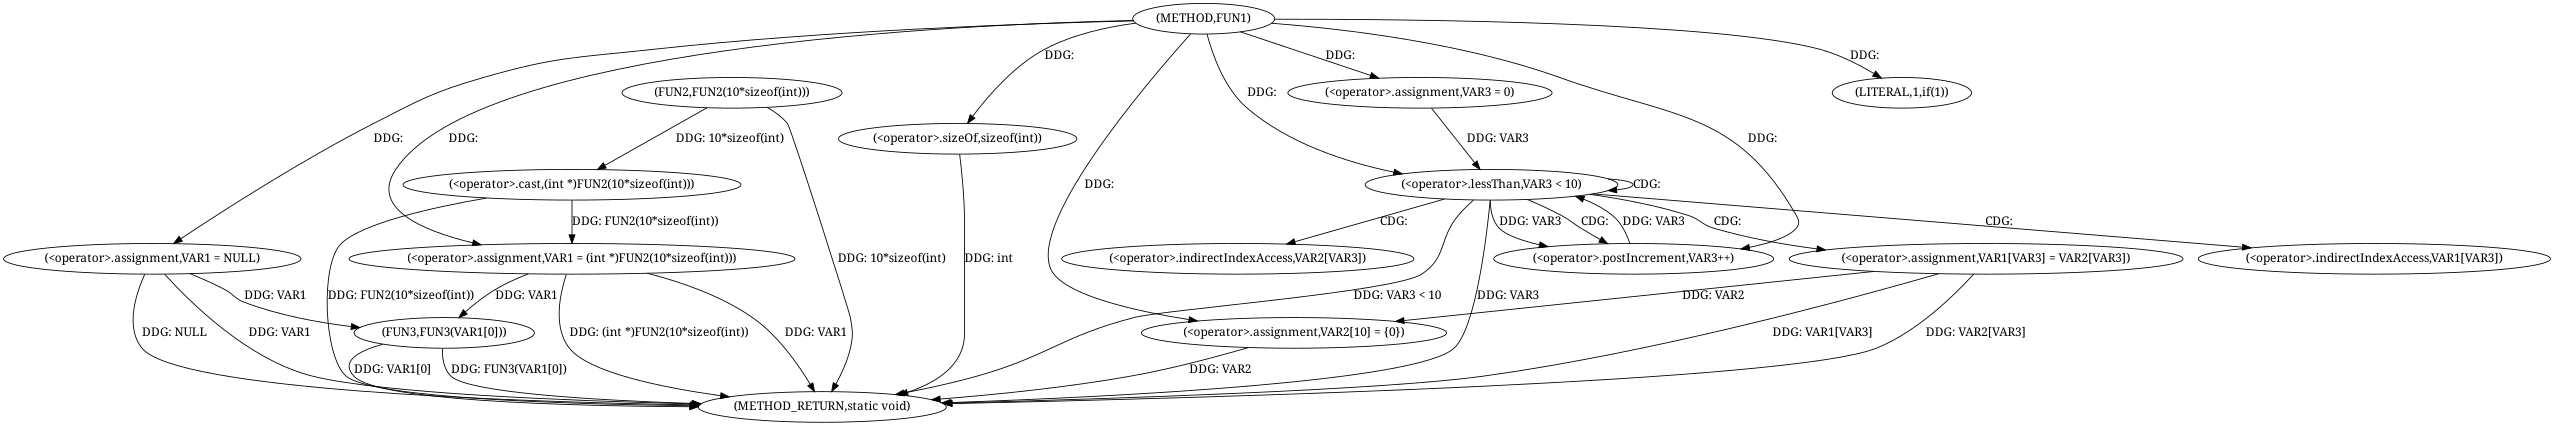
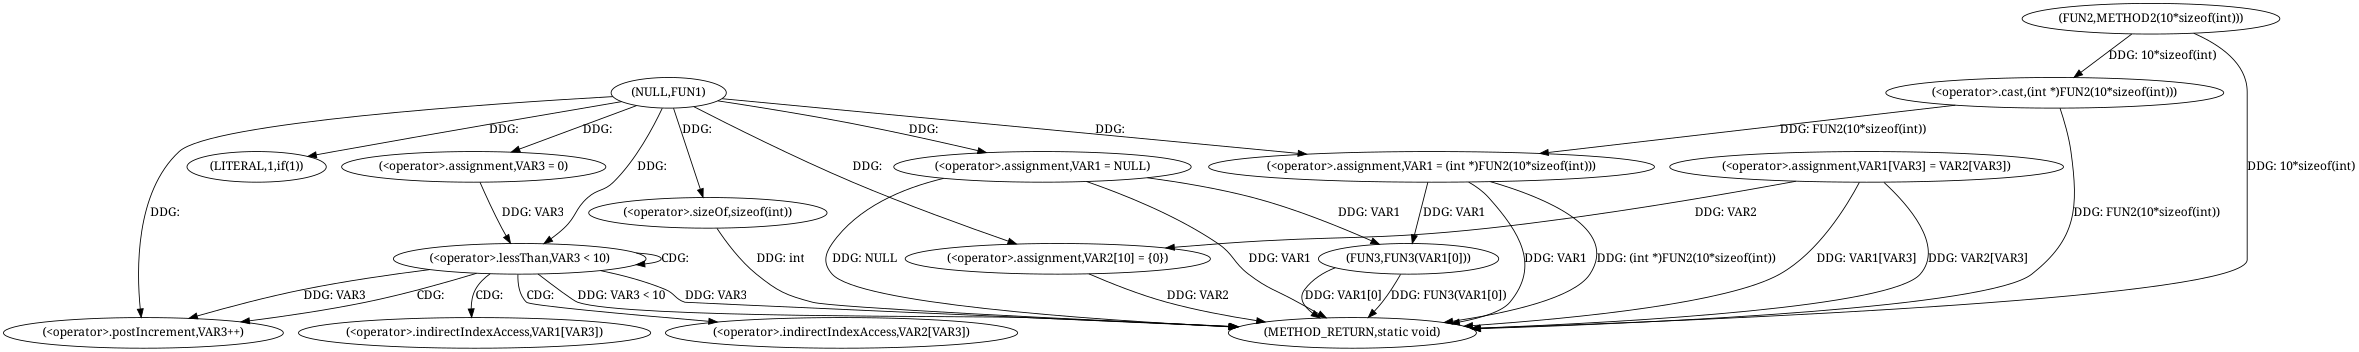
  digraph {
    fontname="Noto Serif"
    node [fontname="Noto Serif"]
    edge [fontname="Noto Serif"]
-   n1 [label="(METHOD,FUN1)"]
+   n1 [label="(NULL,FUN1)"]
    n2 [label="(<operator>.assignment,VAR1 = NULL)"]
    n3 [label="(LITERAL,1,if(1))"]
    n4 [label="(<operator>.assignment,VAR1 = (int *)FUN2(10*sizeof(int)))"]
    n5 [label="(<operator>.sizeOf,sizeof(int))"]
    n6 [label="(<operator>.assignment,VAR2[10] = {0})"]
    n7 [label="(<operator>.assignment,VAR3 = 0)"]
    n8 [label="(<operator>.lessThan,VAR3 < 10)"]
    n9 [label="(<operator>.postIncrement,VAR3++)"]
    n10 [label="(METHOD_RETURN,static void)"]
    n11 [label="(FUN3,FUN3(VAR1[0]))"]
    n12 [label="(<operator>.assignment,VAR1[VAR3] = VAR2[VAR3])"]
    n13 [label="(<operator>.indirectIndexAccess,VAR1[VAR3])"]
    n14 [label="(<operator>.indirectIndexAccess,VAR2[VAR3])"]
    n15 [label="(<operator>.cast,(int *)FUN2(10*sizeof(int)))"]
-   n16 [label="(FUN2,FUN2(10*sizeof(int)))"]
+   n16 [label="(FUN2,METHOD2(10*sizeof(int)))"]
    n1 -> n2 [label="DDG: "]
    n1 -> n3 [label="DDG: "]
    n1 -> n4 [label="DDG: "]
    n1 -> n5 [label="DDG: "]
    n1 -> n6 [label="DDG: "]
    n1 -> n7 [label="DDG: "]
    n1 -> n8 [label="DDG: "]
    n1 -> n9 [label="DDG: "]
    n2 -> n10 [label="DDG: VAR1"]
    n2 -> n10 [label="DDG: NULL"]
    n2 -> n11 [label="DDG: VAR1"]
    n4 -> n10 [label="DDG: VAR1"]
    n4 -> n10 [label="DDG: (int *)FUN2(10*sizeof(int))"]
    n4 -> n11 [label="DDG: VAR1"]
    n5 -> n10 [label="DDG: int"]
    n6 -> n10 [label="DDG: VAR2"]
    n7 -> n8 [label="DDG: VAR3"]
    n8 -> n8 [label="CDG: "]
    n8 -> n9 [label="DDG: VAR3"]
    n8 -> n9 [label="CDG: "]
    n8 -> n10 [label="DDG: VAR3 < 10"]
    n8 -> n10 [label="DDG: VAR3"]
-   n8 -> n12 [label="CDG: "]
    n8 -> n13 [label="CDG: "]
    n8 -> n14 [label="CDG: "]
-   n9 -> n8 [label="DDG: VAR3"]
    n11 -> n10 [label="DDG: VAR1[0]"]
    n11 -> n10 [label="DDG: FUN3(VAR1[0])"]
    n12 -> n6 [label="DDG: VAR2"]
    n12 -> n10 [label="DDG: VAR1[VAR3]"]
    n12 -> n10 [label="DDG: VAR2[VAR3]"]
    n15 -> n4 [label="DDG: FUN2(10*sizeof(int))"]
    n15 -> n10 [label="DDG: FUN2(10*sizeof(int))"]
    n16 -> n10 [label="DDG: 10*sizeof(int)"]
    n16 -> n15 [label="DDG: 10*sizeof(int)"]
  }
